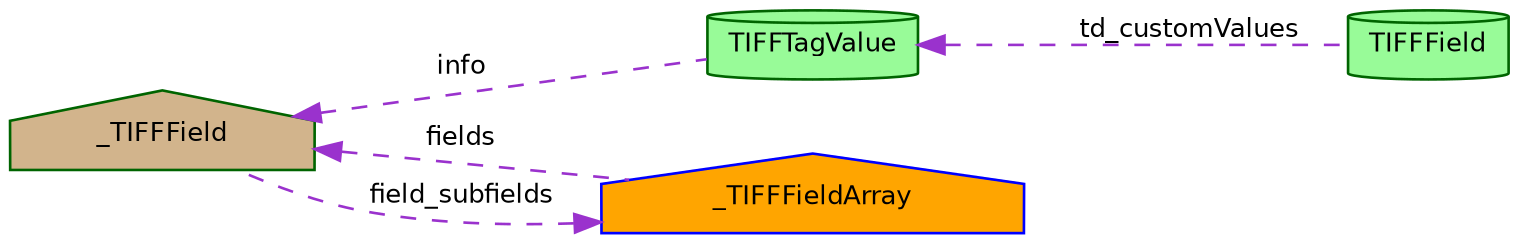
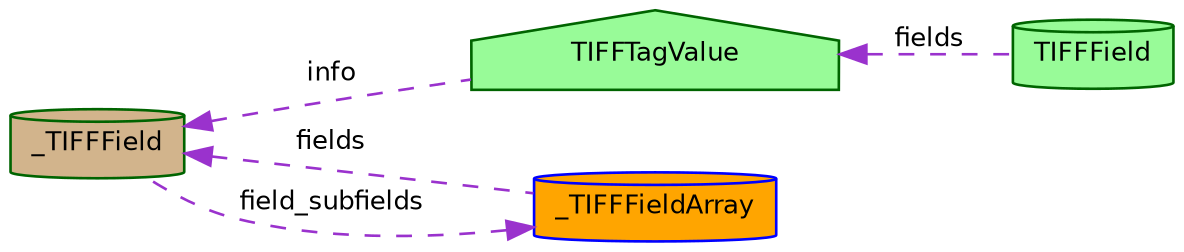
  digraph {
    rankdir=LR
    node [color=darkgreen fillcolor=palegreen fontname=Helvetica fontsize=10 shape=cylinder style=filled]
    edge [color=darkorchid3 dir=back fontname=Helvetica fontsize=10 labelfontname=Helvetica labelfontsize=10 style=dashed]
    n1 [fontcolor=black height=0.2 label=TIFFField width=0.4]
-   n2 [height=0.2 label=TIFFTagValue width=0.4]
-   n3 [fillcolor=tan height=0.2 label=_TIFFField shape=house width=0.4]
-   n4 [color=blue fillcolor=orange height=0.2 label=_TIFFFieldArray shape=house width=0.4]
-   n2 -> n1 [label=" td_customValues"]
+   n2 [height=0.2 label=TIFFTagValue shape=house width=0.4]
+   n3 [fillcolor=tan height=0.2 label=_TIFFField width=0.4]
+   n4 [color=blue fillcolor=orange height=0.2 label=_TIFFFieldArray width=0.4]
+   n2 -> n1 [label=" fields"]
    n3 -> n2 [label=" info"]
    n3 -> n4 [label=" fields"]
    n4 -> n3 [label=" field_subfields"]
  }
